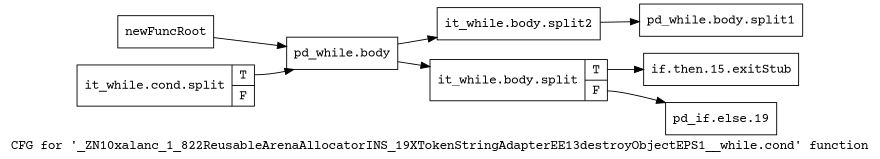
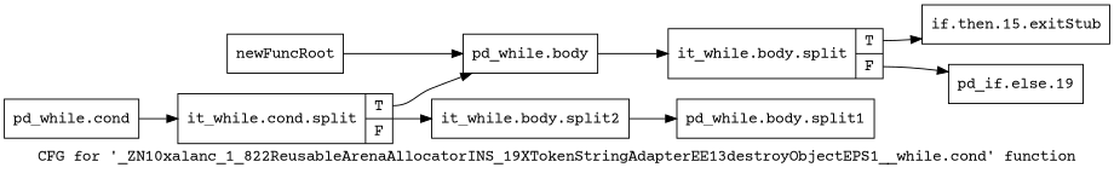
  digraph {
    fontname="Courier Prime"
    label="CFG for '_ZN10xalanc_1_822ReusableArenaAllocatorINS_19XTokenStringAdapterEE13destroyObjectEPS1__while.cond' function"
    rankdir=LR
    node [fontname="Courier Prime" shape=record]
    edge [fontname="Courier Prime"]
    n1 [label="{newFuncRoot}"]
    n2 [label="{pd_while.body}"]
+   n3 [label="{pd_while.cond}"]
    n4 [label="{it_while.cond.split|{<s0>T|<s1>F}}"]
    n5 [label="{if.then.15.exitStub}"]
    n6 [label="{it_while.body.split2}"]
    n7 [label="{it_while.body.split|{<s0>T|<s1>F}}"]
    n8 [label="{pd_while.body.split1}"]
    n9 [label="{pd_if.else.19}"]
    n1 -> n2
-   n2 -> n6
+   n4 -> n6
    n2 -> n7
+   n3 -> n4
    n4 -> n2 [tailport=s0]
    n6 -> n8
    n7 -> n5 [tailport=s0]
    n7 -> n9 [tailport=s1]
  }
